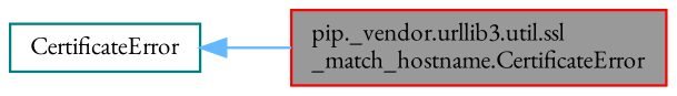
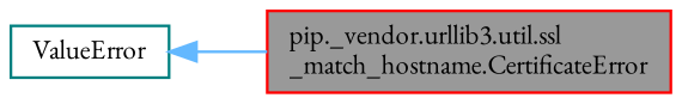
  digraph {
    rankdir=LR
    fontname="EB Garamond"
    node [fontname="EB Garamond" fontsize=10 shape=box style=filled]
    n1 [color=red fillcolor=grey60 fontcolor=black height=0.2 label="pip._vendor.urllib3.util.ssl\l_match_hostname.CertificateError" width=0.4]
-   n2 [color=teal fillcolor=white height=0.2 label=CertificateError width=0.4]
+   n2 [color=teal fillcolor=white height=0.2 label=ValueError width=0.4]
    n2 -> n1 [color=steelblue1 dir=back fontname="EB Garamond" fontsize=10 labelfontname=Helvetica labelfontsize=10 style=solid]
  }
